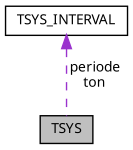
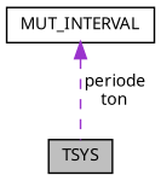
  digraph {
    node [color=black fontname=Sans fontsize=10 shape=record style=filled]
    n1 [fillcolor=grey75 fontcolor=black height=0.2 label=TSYS width=0.4]
-   n2 [fillcolor=white height=0.2 label=TSYS_INTERVAL width=0.4]
+   n2 [fillcolor=white height=0.2 label=MUT_INTERVAL width=0.4]
    n2 -> n1 [color=darkorchid3 dir=back fontname=Sans fontsize=10 label=" periode\nton" labelfontname=Sans labelfontsize=10 style=dashed]
  }
